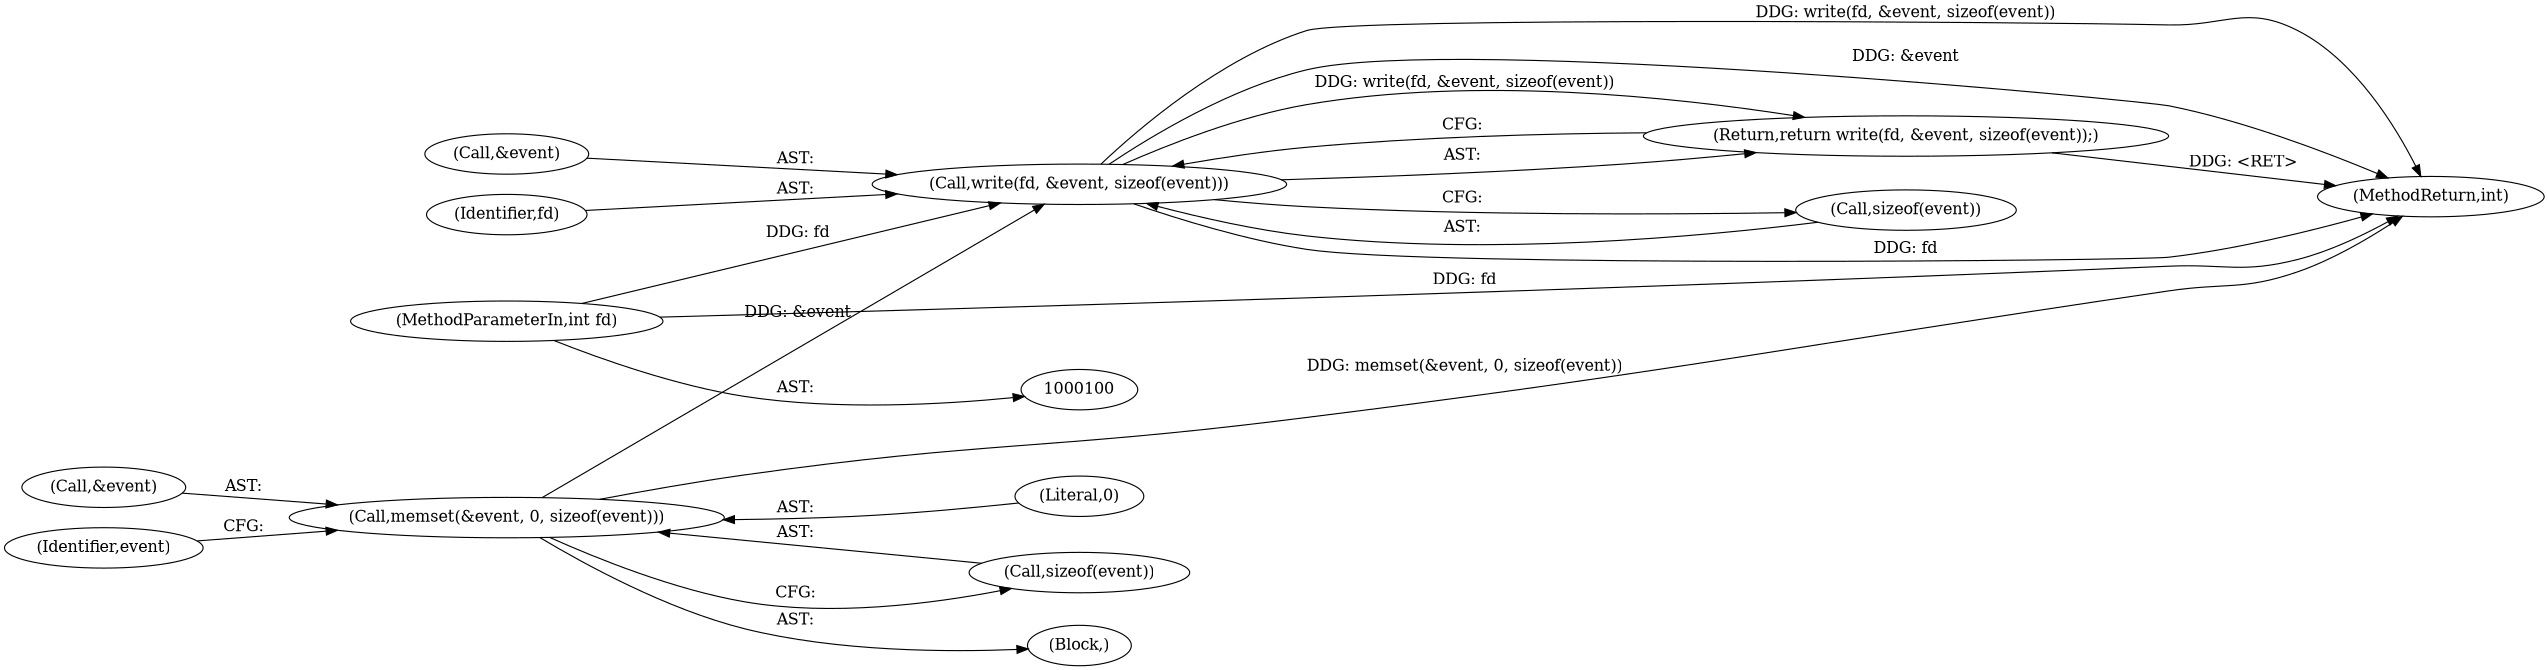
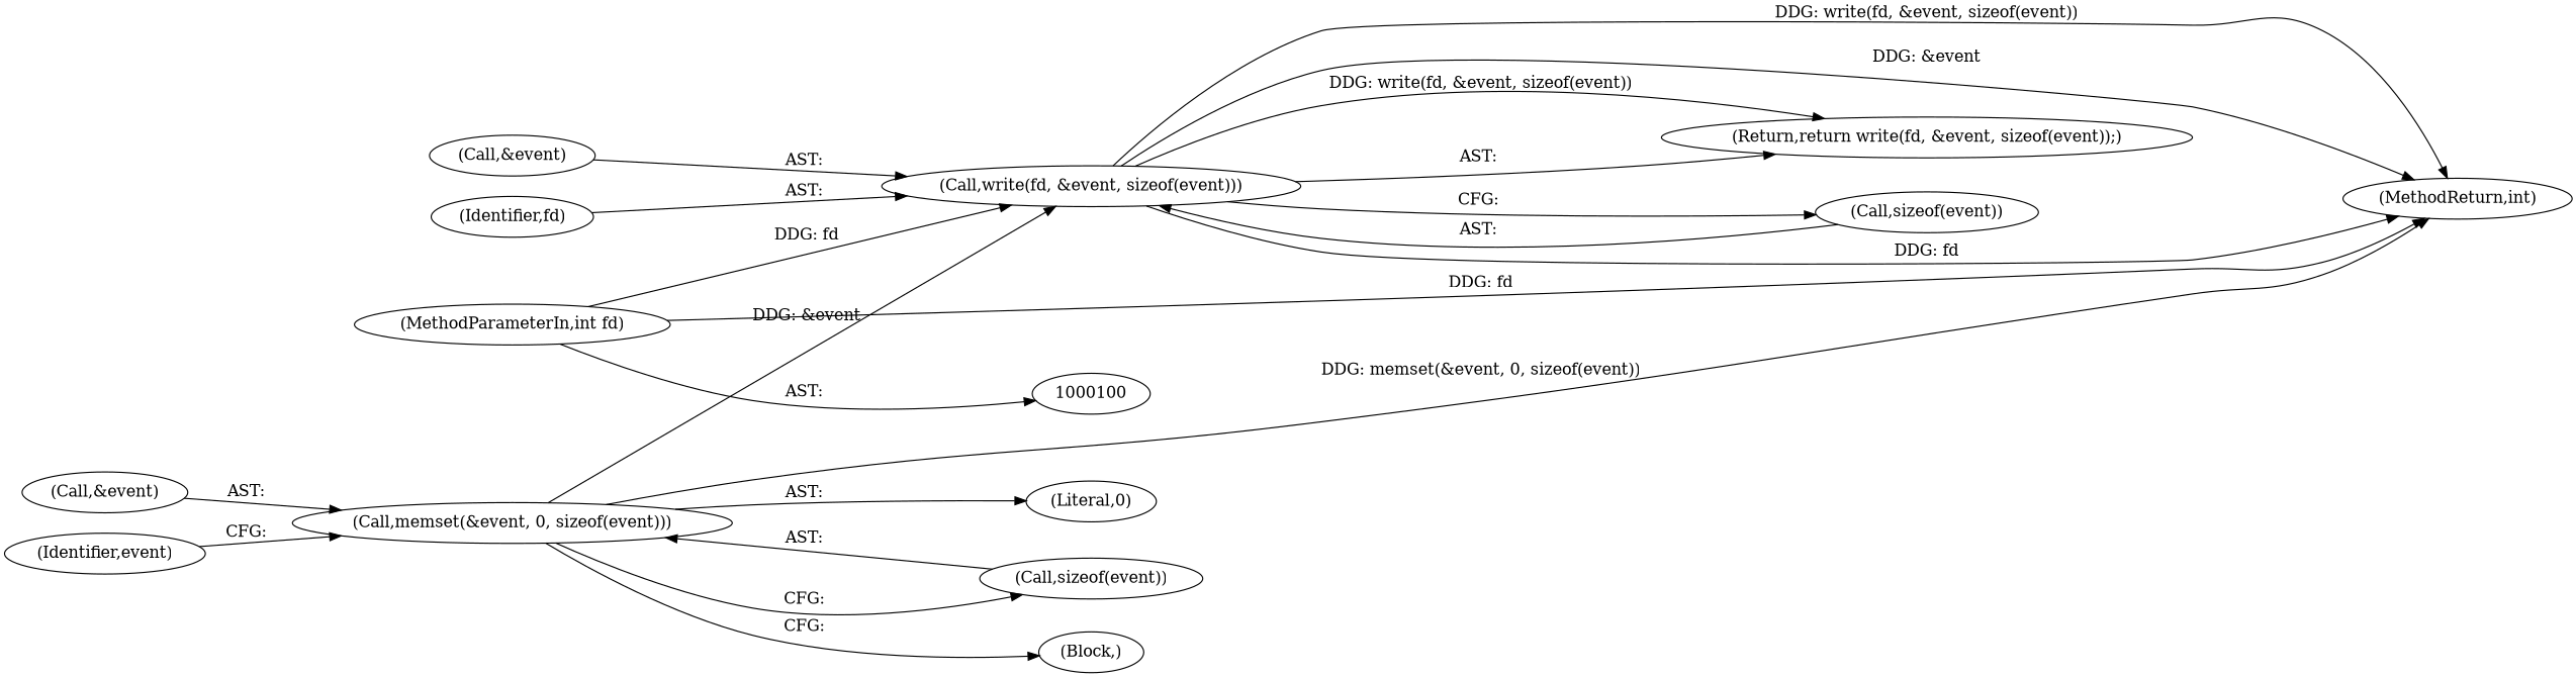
  digraph {
    rankdir=LR
    n1 [label="(Call,write(fd, &event, sizeof(event)))"]
    n2 [label="(Return,return write(fd, &event, sizeof(event));)"]
    n3 [label="(MethodReturn,int)"]
    n4 [label="(Call,sizeof(event))"]
    n5 [label="(MethodParameterIn,int fd)"]
    1000100
    n7 [label="(Call,memset(&event, 0, sizeof(event)))"]
    n8 [label="(Block,)"]
    n9 [label="(Call,sizeof(event))"]
    n10 [label="(Call,&event)"]
    n11 [label="(Identifier,fd)"]
    n12 [label="(Literal,0)"]
    n13 [label="(Call,&event)"]
    n14 [label="(Identifier,event)"]
    n1 -> n2 [label="AST: "]
    n1 -> n2 [label="DDG: write(fd, &event, sizeof(event))"]
    n1 -> n3 [label="DDG: fd"]
    n1 -> n3 [label="DDG: write(fd, &event, sizeof(event))"]
    n1 -> n3 [label="DDG: &event"]
    n1 -> n4 [label="CFG: "]
-   n2 -> n1 [label="CFG: "]
-   n2 -> n3 [label="DDG: <RET>"]
    n4 -> n1 [label="AST: "]
    n5 -> n1 [label="DDG: fd"]
    n5 -> n3 [label="DDG: fd"]
    n5 -> 1000100 [label="AST: "]
    n7 -> n1 [label="DDG: &event"]
    n7 -> n3 [label="DDG: memset(&event, 0, sizeof(event))"]
-   n7 -> n8 [label="AST: "]
+   n7 -> n8 [label="CFG: "]
    n7 -> n9 [label="CFG: "]
    n9 -> n7 [label="AST: "]
    n10 -> n1 [label="AST: "]
    n11 -> n1 [label="AST: "]
-   n12 -> n7 [label="AST: "]
+   n7 -> n12 [label="AST: "]
    n13 -> n7 [label="AST: "]
    n14 -> n7 [label="CFG: "]
  }
